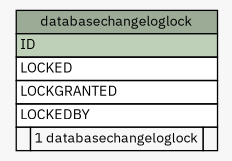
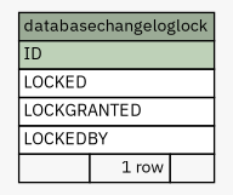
  digraph {
    bgcolor="#f7f7f7"
    rankdir=RL
    fontname="IBM Plex Sans"
-   n1 [fontname="IBM Plex Sans" fontsize=11 label=<     <TABLE BORDER="0" CELLBORDER="1" CELLSPACING="0" BGCOLOR="#ffffff">       <TR><TD PORT="databasechangeloglock.heading" COLSPAN="3" BGCOLOR="#9bab96" ALIGN="CENTER">databasechangeloglock</TD></TR>       <TR><TD PORT="ID" COLSPAN="3" BGCOLOR="#bed1b8" ALIGN="LEFT">ID</TD></TR>       <TR><TD PORT="LOCKED" COLSPAN="3" ALIGN="LEFT">LOCKED</TD></TR>       <TR><TD PORT="LOCKGRANTED" COLSPAN="3" ALIGN="LEFT">LOCKGRANTED</TD></TR>       <TR><TD PORT="LOCKEDBY" COLSPAN="3" ALIGN="LEFT">LOCKEDBY</TD></TR>       <TR><TD ALIGN="LEFT" BGCOLOR="#f7f7f7">  </TD><TD ALIGN="RIGHT" BGCOLOR="#f7f7f7">1 databasechangeloglock</TD><TD ALIGN="RIGHT" BGCOLOR="#f7f7f7">  </TD></TR>     </TABLE>> shape=plaintext]
+   n1 [fontname="IBM Plex Sans" fontsize=11 label=<     <TABLE BORDER="0" CELLBORDER="1" CELLSPACING="0" BGCOLOR="#ffffff">       <TR><TD PORT="databasechangeloglock.heading" COLSPAN="3" BGCOLOR="#9bab96" ALIGN="CENTER">databasechangeloglock</TD></TR>       <TR><TD PORT="ID" COLSPAN="3" BGCOLOR="#bed1b8" ALIGN="LEFT">ID</TD></TR>       <TR><TD PORT="LOCKED" COLSPAN="3" ALIGN="LEFT">LOCKED</TD></TR>       <TR><TD PORT="LOCKGRANTED" COLSPAN="3" ALIGN="LEFT">LOCKGRANTED</TD></TR>       <TR><TD PORT="LOCKEDBY" COLSPAN="3" ALIGN="LEFT">LOCKEDBY</TD></TR>       <TR><TD ALIGN="LEFT" BGCOLOR="#f7f7f7">  </TD><TD ALIGN="RIGHT" BGCOLOR="#f7f7f7">1 row</TD><TD ALIGN="RIGHT" BGCOLOR="#f7f7f7">  </TD></TR>     </TABLE>> shape=plaintext]
  }
